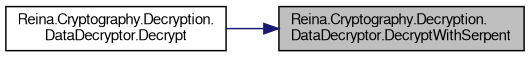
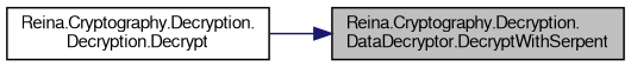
  digraph {
    rankdir=RL
    node [color=black fontname=FreeSans fontsize=10 shape=record style=filled]
    n1 [fillcolor=grey75 fontcolor=black height=0.2 label="Reina.Cryptography.Decryption.\lDataDecryptor.DecryptWithSerpent" width=0.4]
-   n2 [fillcolor=white height=0.2 label="Reina.Cryptography.Decryption.\lDataDecryptor.Decrypt" width=0.4]
+   n2 [fillcolor=white height=0.2 label="Reina.Cryptography.Decryption.\lDecryption.Decrypt" width=0.4]
    n1 -> n2 [color=midnightblue dir=back fontname=FreeSans fontsize=10 labelfontname=FreeSans labelfontsize=10 style=solid]
  }
